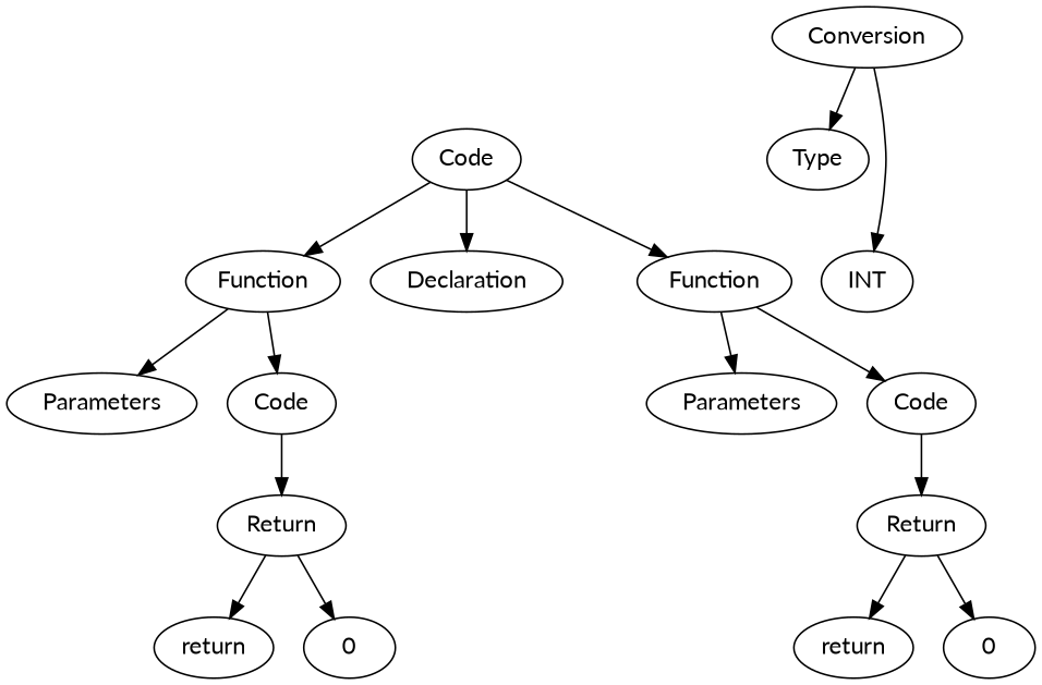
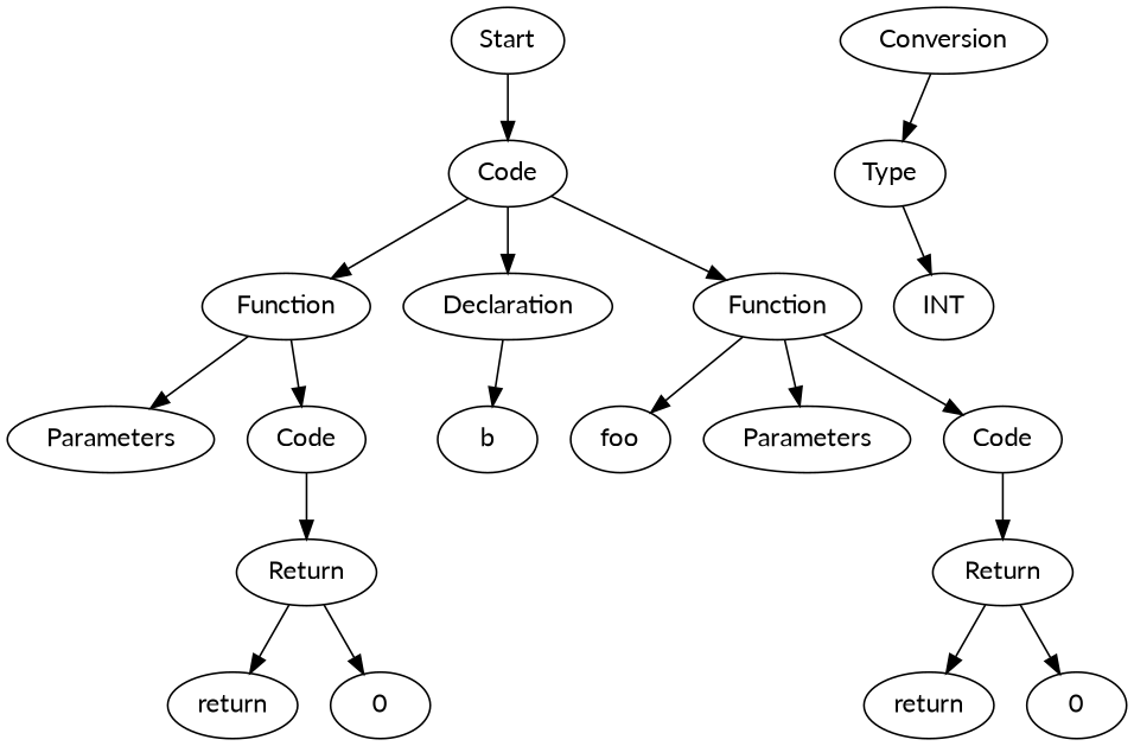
  digraph {
    fontname=Lato
    node [fontname=Lato]
    edge [fontname=Lato]
+   n1 [label=Start]
    n2 [label=Code]
    n3 [label=Function]
    n4 [label=Declaration]
    n5 [label=Function]
    n6 [label=Parameters]
    n7 [label=Code]
+   n8 [label=b]
+   n9 [label=foo]
    n10 [label=Parameters]
    n11 [label=Code]
    n12 [label=Return]
    n13 [label=Conversion]
    n14 [label=Type]
    n15 [label=Return]
    n16 [label=return]
    n17 [label=0]
    n18 [label=INT]
    n19 [label=return]
    n20 [label=0]
+   n1 -> n2
    n2 -> n3
    n2 -> n4
    n2 -> n5
    n3 -> n6
    n3 -> n7
+   n4 -> n8
+   n5 -> n9
    n5 -> n10
    n5 -> n11
    n7 -> n12
    n11 -> n15
    n12 -> n16
    n12 -> n17
    n13 -> n14
-   n13 -> n18
+   n14 -> n18
    n15 -> n19
    n15 -> n20
  }
